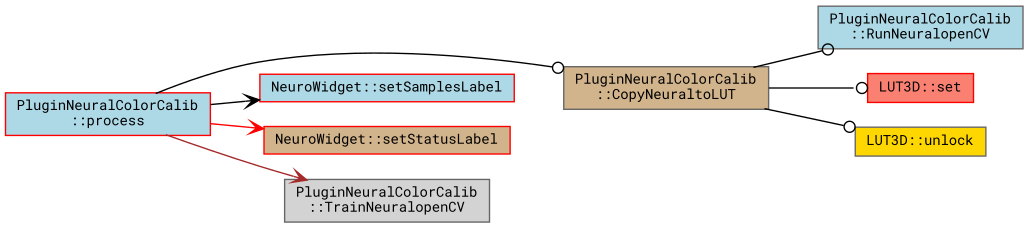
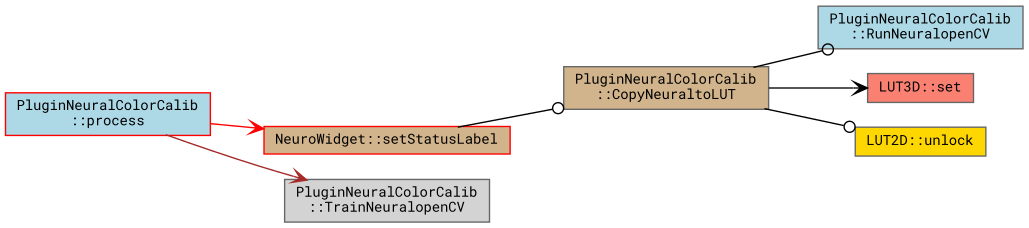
  digraph {
    fontname="Roboto Mono"
    rankdir=LR
    node [color=red fillcolor=lightblue fontname="Roboto Mono" fontsize=10 shape=record style=filled]
    edge [arrowhead=vee color=black fontname="Roboto Mono" fontsize=10 labelfontname=Helvetica labelfontsize=10 style=solid]
    n1 [fontcolor=black height=0.2 label="PluginNeuralColorCalib\l::process" width=0.4]
    n2 [color=gray40 fillcolor=tan height=0.2 label="PluginNeuralColorCalib\l::CopyNeuraltoLUT" width=0.4]
-   n3 [height=0.2 label="NeuroWidget::setSamplesLabel" width=0.4]
    n4 [fillcolor=tan height=0.2 label="NeuroWidget::setStatusLabel" width=0.4]
    n5 [color=gray40 fillcolor=lightgrey height=0.2 label="PluginNeuralColorCalib\l::TrainNeuralopenCV" width=0.4]
    n6 [color=gray40 height=0.2 label="PluginNeuralColorCalib\l::RunNeuralopenCV" width=0.4]
-   n7 [fillcolor=salmon height=0.2 label="LUT3D::set" width=0.4]
-   n8 [color=gray40 fillcolor=gold height=0.2 label="LUT3D::unlock" width=0.4]
-   n1 -> n2 [arrowhead=odot]
-   n1 -> n3
+   n7 [color=gray40 fillcolor=salmon height=0.2 label="LUT3D::set" width=0.4]
+   n8 [color=gray40 fillcolor=gold height=0.2 label="LUT2D::unlock" width=0.4]
+   n4 -> n2 [arrowhead=odot]
    n1 -> n4 [color=red]
    n1 -> n5 [color=brown]
    n2 -> n6 [arrowhead=odot]
-   n2 -> n7 [arrowhead=odot]
+   n2 -> n7
    n2 -> n8 [arrowhead=odot]
  }
